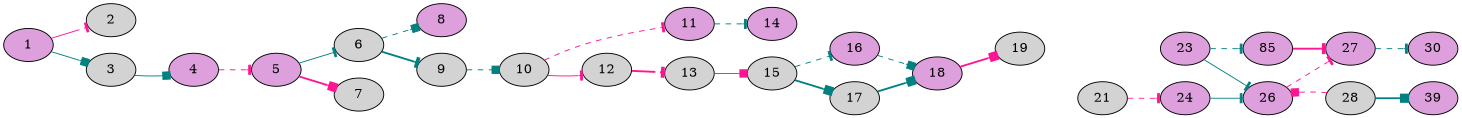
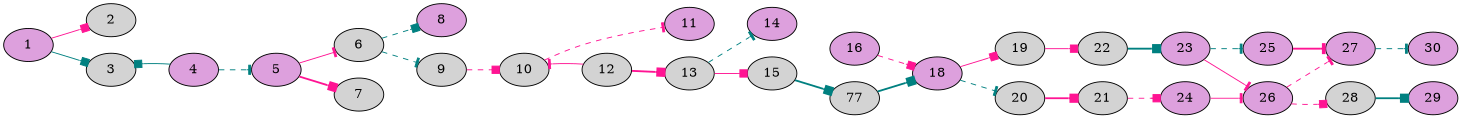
  digraph {
    rankdir=LR
    node [alpha=0.04 fillcolor=plum style=filled]
    edge [arrowhead=box color=deeppink style=dashed]
    1 [alpha=0.02 expect_size=6407168]
    2 [expect_size=5249024 fillcolor=lightgrey]
    3 [alpha=0.05 expect_size=19694592 fillcolor=lightgrey]
    4 [expect_size=7750656]
    5 [alpha=0.19 expect_size=39007232]
    6 [alpha=0.13 expect_size=8780800 fillcolor=lightgrey]
    7 [alpha=0.12 expect_size=39882752 fillcolor=lightgrey]
    8 [alpha=0.05 expect_size=21366784]
    9 [alpha=0.16 expect_size=26806272 fillcolor=lightgrey]
    10 [alpha=0.13 expect_size=18502656 fillcolor=lightgrey]
    11 [alpha=0.09 expect_size=10619904]
    12 [alpha=0.11 expect_size=14194688 fillcolor=lightgrey]
    14 [alpha=0.01 expect_size=36889600]
    13 [alpha=0.19 expect_size=24412160 fillcolor=lightgrey]
    15 [alpha=0.05 expect_size=47152128 fillcolor=lightgrey]
    16 [alpha=0.13 expect_size=43723776]
-   17 [expect_size=26185728 fillcolor=lightgrey]
+   17 [expect_size=26185728 fillcolor=lightgrey label=77]
    18 [expect_size=6202368]
    19 [alpha=0.15 expect_size=17988608 fillcolor=lightgrey]
+   20 [alpha=0.20 expect_size=8698880 fillcolor=lightgrey]
+   22 [alpha=0.10 expect_size=12258304 fillcolor=lightgrey]
    21 [alpha=0.05 expect_size=39180288 fillcolor=lightgrey]
    23 [alpha=0.02 expect_size=39239680]
    24 [alpha=0.14 expect_size=36262912]
    26 [alpha=0.09 expect_size=50051072]
-   25 [alpha=0.01 expect_size=39191552 label=85]
+   25 [alpha=0.01 expect_size=39191552]
    27 [alpha=0.12 expect_size=33427456]
    28 [alpha=0.02 expect_size=42153984 fillcolor=lightgrey]
    30 [alpha=0.06 expect_size=39183360]
-   29 [alpha=0.01 expect_size=51617792 label=39]
-   1 -> 2 [arrowhead=tee style=solid]
+   29 [alpha=0.01 expect_size=51617792]
+   1 -> 2 [style=solid]
    1 -> 3 [color=teal style=solid]
-   3 -> 4 [color=teal style=solid]
-   4 -> 5 [arrowhead=tee]
-   5 -> 6 [arrowhead=tee color=teal style=solid]
+   4 -> 3 [color=teal style=solid]
+   4 -> 5 [arrowhead=tee color=teal]
+   5 -> 6 [arrowhead=tee style=solid]
    5 -> 7 [style=bold]
    6 -> 8 [color=teal]
-   6 -> 9 [arrowhead=tee color=teal style=bold]
-   9 -> 10 [color=teal]
+   6 -> 9 [arrowhead=tee color=teal]
+   9 -> 10
    10 -> 11 [arrowhead=tee]
-   10 -> 12 [arrowhead=tee style=solid]
-   11 -> 14 [arrowhead=tee color=teal]
-   12 -> 13 [arrowhead=tee style=bold]
+   12 -> 10 [arrowhead=tee style=solid]
+   13 -> 14 [arrowhead=tee color=teal]
+   12 -> 13 [style=bold]
    13 -> 15 [style=solid]
-   15 -> 16 [arrowhead=tee color=teal]
    15 -> 17 [color=teal style=bold]
-   16 -> 18 [color=teal]
+   16 -> 18
    17 -> 18 [color=teal style=bold]
-   18 -> 19 [style=bold]
-   21 -> 24 [arrowhead=tee]
-   23 -> 26 [arrowhead=tee color=teal style=solid]
+   18 -> 19 [style=solid]
+   18 -> 20 [arrowhead=tee color=teal]
+   19 -> 22 [style=solid]
+   20 -> 21 [style=bold]
+   22 -> 23 [color=teal style=bold]
+   21 -> 24
+   23 -> 26 [arrowhead=tee style=solid]
    23 -> 25 [arrowhead=tee color=teal]
-   24 -> 26 [arrowhead=tee color=teal style=solid]
+   24 -> 26 [arrowhead=tee style=solid]
    26 -> 27 [arrowhead=tee]
-   28 -> 26
+   26 -> 28
    25 -> 27 [arrowhead=tee style=bold]
    27 -> 30 [arrowhead=tee color=teal]
    28 -> 29 [color=teal style=bold]
  }
